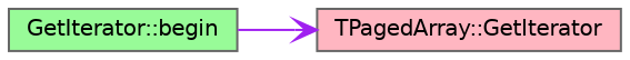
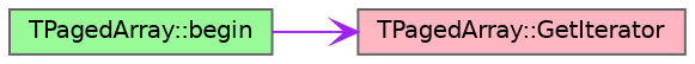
  digraph {
    rankdir=LR
    node [fontname=Helvetica fontsize=10 shape=box style=filled]
-   n1 [color=gray40 fillcolor=palegreen fontcolor=black height=0.2 label="GetIterator::begin" width=0.4]
+   n1 [color=gray40 fillcolor=palegreen fontcolor=black height=0.2 label="TPagedArray::begin" width=0.4]
    n2 [color=grey40 fillcolor=lightpink height=0.2 label="TPagedArray::GetIterator" width=0.4]
    n1 -> n2 [color=purple fontname=Helvetica fontsize=10 labelfontname=Helvetica labelfontsize=10 style=solid arrowhead=vee]
  }
